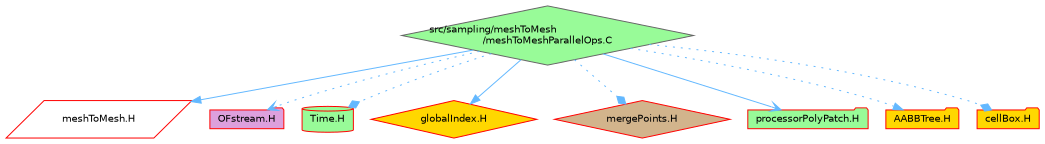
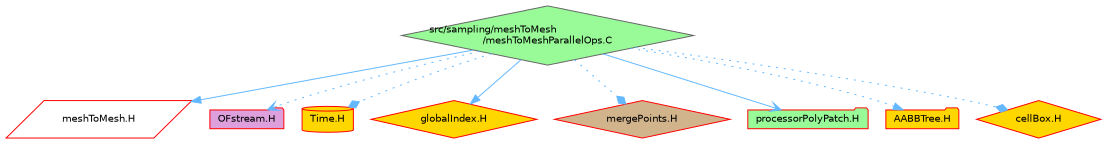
  digraph {
    node [color=red fillcolor=gold fontname=Helvetica fontsize=10 shape=diamond style=filled]
    edge [arrowhead=normal color=steelblue1 fontname=Helvetica fontsize=10 labelfontname=Helvetica labelfontsize=10 style=dotted]
    n1 [color=gray40 fillcolor=palegreen fontcolor=black height=0.2 label="src/sampling/meshToMesh\l/meshToMeshParallelOps.C" width=0.4]
    n2 [fillcolor=white height=0.2 label="meshToMesh.H" shape=parallelogram width=0.4]
    n3 [fillcolor=plum height=0.2 label="OFstream.H" shape=folder width=0.4]
-   n4 [fillcolor=palegreen height=0.2 label="Time.H" shape=cylinder width=0.4]
+   n4 [height=0.2 label="Time.H" shape=cylinder width=0.4]
    n5 [height=0.2 label="globalIndex.H" width=0.4]
    n6 [fillcolor=tan height=0.2 label="mergePoints.H" width=0.4]
    n7 [fillcolor=palegreen height=0.2 label="processorPolyPatch.H" shape=folder width=0.4]
    n8 [height=0.2 label="AABBTree.H" shape=folder width=0.4]
-   n9 [height=0.2 label="cellBox.H" shape=folder width=0.4]
+   n9 [height=0.2 label="cellBox.H" width=0.4]
    n1 -> n2 [style=solid]
    n1 -> n3 [arrowhead=vee]
    n1 -> n4 [arrowhead=diamond]
    n1 -> n5 [style=solid]
    n1 -> n6 [arrowhead=diamond]
    n1 -> n7 [arrowhead=vee style=solid]
    n1 -> n8
    n1 -> n9 [arrowhead=diamond]
  }
